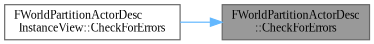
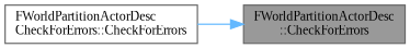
  digraph {
    rankdir=RL
    fontname="Liberation Serif"
    node [fontname="Liberation Serif" fontsize=10 shape=box style=filled]
    n1 [color=gray40 fillcolor=grey60 fontcolor=black height=0.2 label="FWorldPartitionActorDesc\l::CheckForErrors" width=0.4]
-   n2 [color=grey40 fillcolor=white height=0.2 label="FWorldPartitionActorDesc\lInstanceView::CheckForErrors" width=0.4]
+   n2 [color=grey40 fillcolor=white height=0.2 label="FWorldPartitionActorDesc\lCheckForErrors::CheckForErrors" width=0.4]
    n1 -> n2 [color=steelblue1 dir=back fontname="Liberation Serif" fontsize=10 labelfontname=Helvetica labelfontsize=10 style=solid]
  }
